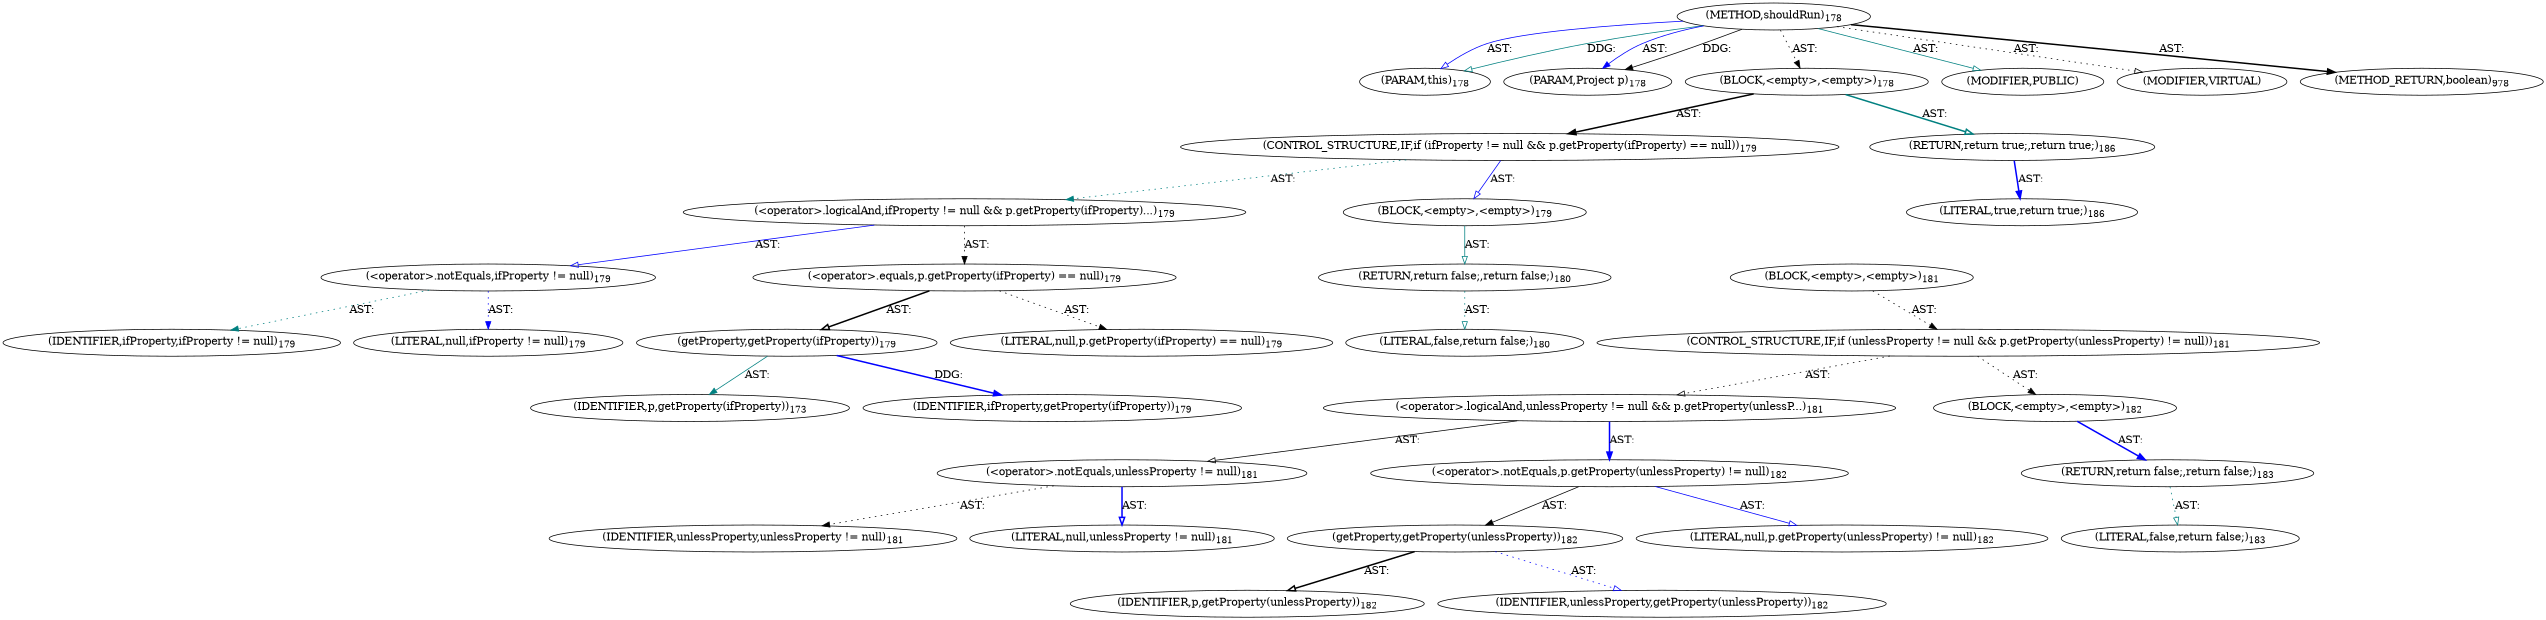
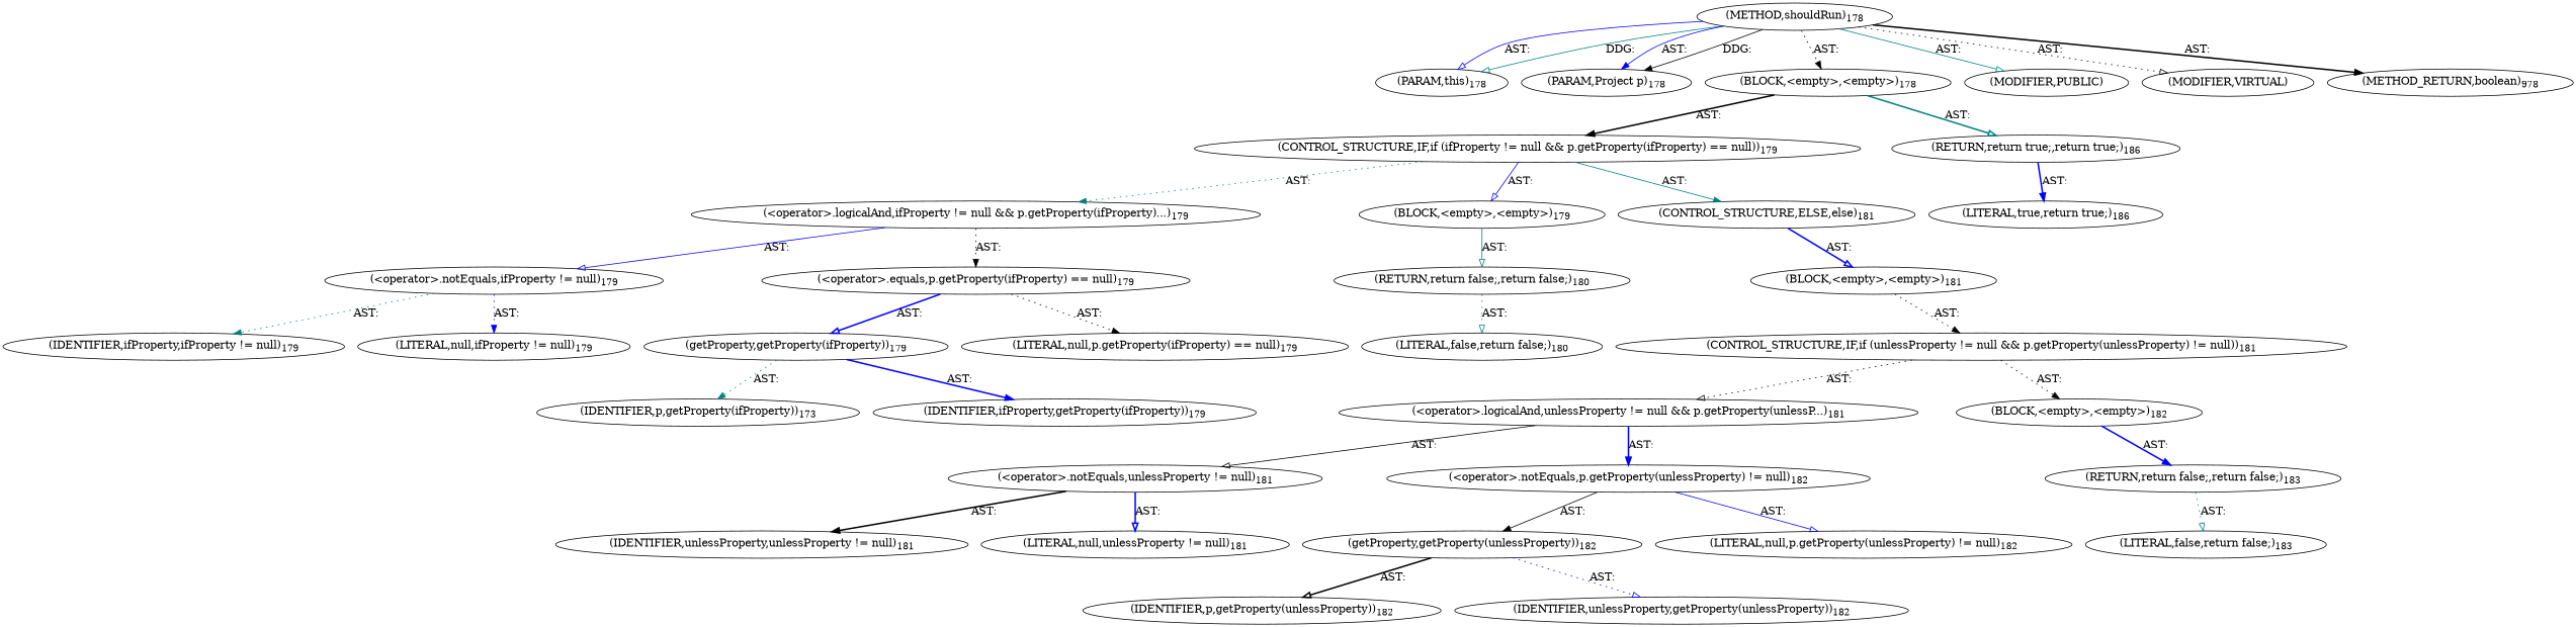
  digraph {
    edge [arrowhead=normal color=black style=dotted]
    n1 [label=<(METHOD,shouldRun)<SUB>178</SUB>>]
    n2 [label=<(PARAM,this)<SUB>178</SUB>>]
    n3 [label=<(PARAM,Project p)<SUB>178</SUB>>]
    n4 [label=<(BLOCK,&lt;empty&gt;,&lt;empty&gt;)<SUB>178</SUB>>]
    n5 [label=<(MODIFIER,PUBLIC)>]
    n6 [label=<(MODIFIER,VIRTUAL)>]
    n7 [label=<(METHOD_RETURN,boolean)<SUB>978</SUB>>]
    n8 [label=<(CONTROL_STRUCTURE,IF,if (ifProperty != null &amp;&amp; p.getProperty(ifProperty) == null))<SUB>179</SUB>>]
    n9 [label=<(RETURN,return true;,return true;)<SUB>186</SUB>>]
    n10 [label=<(&lt;operator&gt;.logicalAnd,ifProperty != null &amp;&amp; p.getProperty(ifProperty)...)<SUB>179</SUB>>]
    n11 [label=<(BLOCK,&lt;empty&gt;,&lt;empty&gt;)<SUB>179</SUB>>]
+   n12 [label=<(CONTROL_STRUCTURE,ELSE,else)<SUB>181</SUB>>]
    n13 [label=<(LITERAL,true,return true;)<SUB>186</SUB>>]
    n14 [label=<(&lt;operator&gt;.notEquals,ifProperty != null)<SUB>179</SUB>>]
    n15 [label=<(&lt;operator&gt;.equals,p.getProperty(ifProperty) == null)<SUB>179</SUB>>]
    n16 [label=<(RETURN,return false;,return false;)<SUB>180</SUB>>]
    n17 [label=<(BLOCK,&lt;empty&gt;,&lt;empty&gt;)<SUB>181</SUB>>]
    n18 [label=<(IDENTIFIER,ifProperty,ifProperty != null)<SUB>179</SUB>>]
    n19 [label=<(LITERAL,null,ifProperty != null)<SUB>179</SUB>>]
    n20 [label=<(getProperty,getProperty(ifProperty))<SUB>179</SUB>>]
    n21 [label=<(LITERAL,null,p.getProperty(ifProperty) == null)<SUB>179</SUB>>]
    n22 [label=<(IDENTIFIER,p,getProperty(ifProperty))<SUB>173</SUB>>]
    n23 [label=<(IDENTIFIER,ifProperty,getProperty(ifProperty))<SUB>179</SUB>>]
    n24 [label=<(LITERAL,false,return false;)<SUB>180</SUB>>]
    n25 [label=<(CONTROL_STRUCTURE,IF,if (unlessProperty != null &amp;&amp; p.getProperty(unlessProperty) != null))<SUB>181</SUB>>]
    n26 [label=<(&lt;operator&gt;.logicalAnd,unlessProperty != null &amp;&amp; p.getProperty(unlessP...)<SUB>181</SUB>>]
    n27 [label=<(BLOCK,&lt;empty&gt;,&lt;empty&gt;)<SUB>182</SUB>>]
    n28 [label=<(&lt;operator&gt;.notEquals,unlessProperty != null)<SUB>181</SUB>>]
    n29 [label=<(&lt;operator&gt;.notEquals,p.getProperty(unlessProperty) != null)<SUB>182</SUB>>]
    n30 [label=<(RETURN,return false;,return false;)<SUB>183</SUB>>]
    n31 [label=<(IDENTIFIER,unlessProperty,unlessProperty != null)<SUB>181</SUB>>]
    n32 [label=<(LITERAL,null,unlessProperty != null)<SUB>181</SUB>>]
    n33 [label=<(getProperty,getProperty(unlessProperty))<SUB>182</SUB>>]
    n34 [label=<(LITERAL,null,p.getProperty(unlessProperty) != null)<SUB>182</SUB>>]
    n35 [label=<(IDENTIFIER,p,getProperty(unlessProperty))<SUB>182</SUB>>]
    n36 [label=<(IDENTIFIER,unlessProperty,getProperty(unlessProperty))<SUB>182</SUB>>]
    n37 [label=<(LITERAL,false,return false;)<SUB>183</SUB>>]
    n1 -> n2 [arrowhead=onormal color=blue label="AST: " style=solid]
    n1 -> n2 [arrowhead=onormal color=teal label="DDG: " style=solid]
    n1 -> n3 [color=blue label="AST: " style=solid]
    n1 -> n3 [label="DDG: " style=solid]
    n1 -> n4 [label="AST: "]
    n1 -> n5 [arrowhead=onormal color=teal label="AST: " style=solid]
    n1 -> n6 [arrowhead=onormal label="AST: "]
    n1 -> n7 [label="AST: " style=bold]
    n4 -> n8 [label="AST: " style=bold]
    n4 -> n9 [arrowhead=onormal color=teal label="AST: " style=bold]
    n8 -> n10 [color=teal label="AST: "]
    n8 -> n11 [arrowhead=onormal color=blue label="AST: " style=solid]
+   n8 -> n12 [color=teal label="AST: " style=solid]
    n9 -> n13 [color=blue label="AST: " style=bold]
    n10 -> n14 [arrowhead=onormal color=blue label="AST: " style=solid]
    n10 -> n15 [label="AST: "]
    n11 -> n16 [arrowhead=onormal color=teal label="AST: " style=solid]
+   n12 -> n17 [arrowhead=onormal color=blue label="AST: " style=bold]
    n14 -> n18 [color=teal label="AST: "]
    n14 -> n19 [color=blue label="AST: "]
-   n15 -> n20 [arrowhead=onormal label="AST: " style=bold]
+   n15 -> n20 [arrowhead=onormal color=blue label="AST: " style=bold]
    n15 -> n21 [label="AST: "]
    n16 -> n24 [arrowhead=onormal color=teal label="AST: "]
    n17 -> n25 [label="AST: "]
-   n20 -> n22 [color=teal label="AST: " style=solid]
-   n20 -> n23 [color=blue label="DDG: " style=bold]
+   n20 -> n22 [color=teal label="AST: "]
+   n20 -> n23 [color=blue label="AST: " style=bold]
    n25 -> n26 [arrowhead=onormal label="AST: "]
    n25 -> n27 [label="AST: "]
    n26 -> n28 [arrowhead=onormal label="AST: " style=solid]
    n26 -> n29 [color=blue label="AST: " style=bold]
    n27 -> n30 [color=blue label="AST: " style=bold]
-   n28 -> n31 [label="AST: "]
+   n28 -> n31 [label="AST: " style=bold]
    n28 -> n32 [arrowhead=onormal color=blue label="AST: " style=bold]
    n29 -> n33 [label="AST: " style=solid]
    n29 -> n34 [arrowhead=onormal color=blue label="AST: " style=solid]
    n30 -> n37 [arrowhead=onormal color=teal label="AST: "]
    n33 -> n35 [arrowhead=onormal label="AST: " style=bold]
    n33 -> n36 [arrowhead=onormal color=blue label="AST: "]
  }
